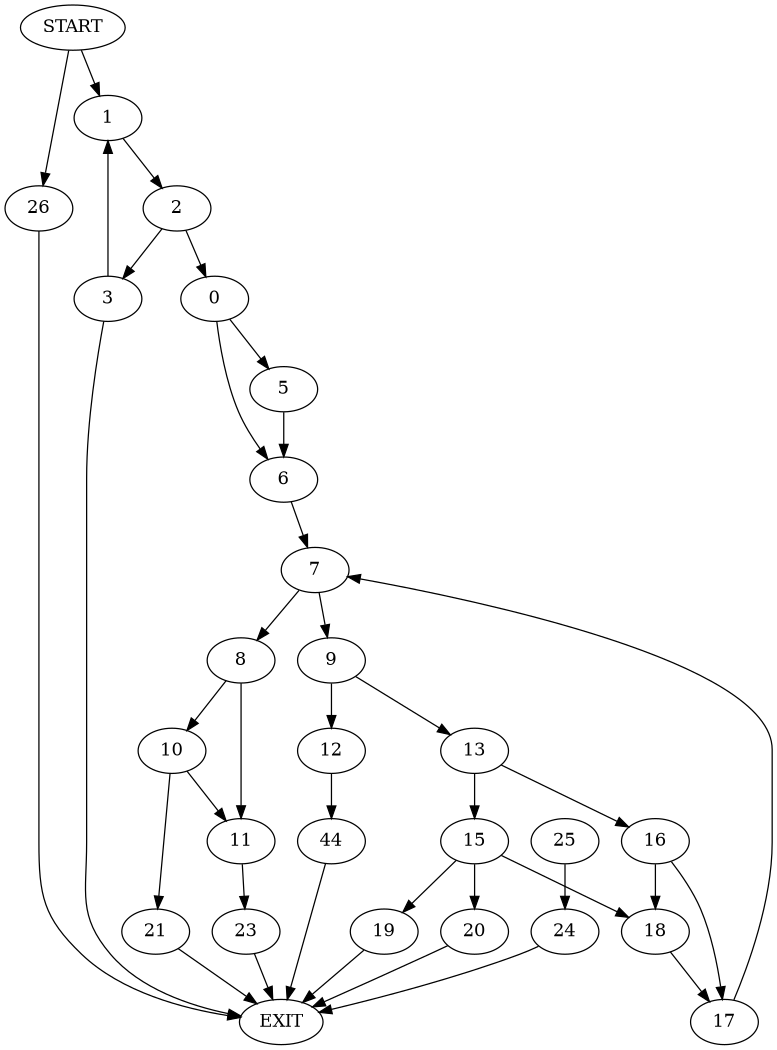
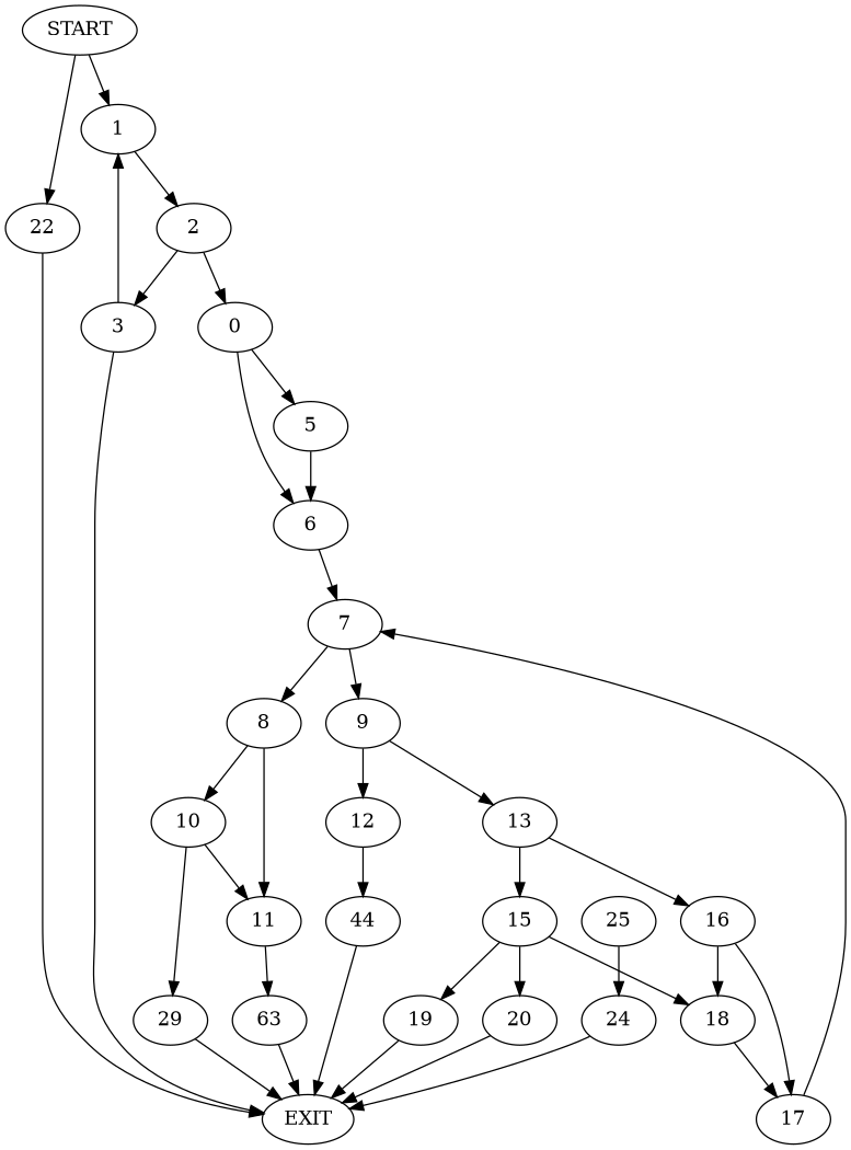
  digraph {
    n1 [label=START]
    1
-   26
+   26 [label=22]
    2
    n5 [label=EXIT]
    3
    n7 [label=0]
    5
    6
    7
    8
    9
    10
    11
    12
    13
-   21
-   23
+   21 [label=29]
+   23 [label=63]
    n19 [label=44]
    15
    16
    19
    20
    18
    17
    24
    25
    n1 -> 1
    n1 -> 26
    1 -> 2
    26 -> n5
    2 -> 3
    2 -> n7
    3 -> 1
    3 -> n5
    n7 -> 5
    n7 -> 6
    5 -> 6
    6 -> 7
    7 -> 8
    7 -> 9
    8 -> 10
    8 -> 11
    9 -> 12
    9 -> 13
    10 -> 11
    10 -> 21
    11 -> 23
    12 -> n19
    13 -> 15
    13 -> 16
    21 -> n5
    23 -> n5
    n19 -> n5
    15 -> 19
    15 -> 20
    15 -> 18
    16 -> 18
    16 -> 17
    19 -> n5
    20 -> n5
    18 -> 17
    17 -> 7
    24 -> n5
    25 -> 24
  }
